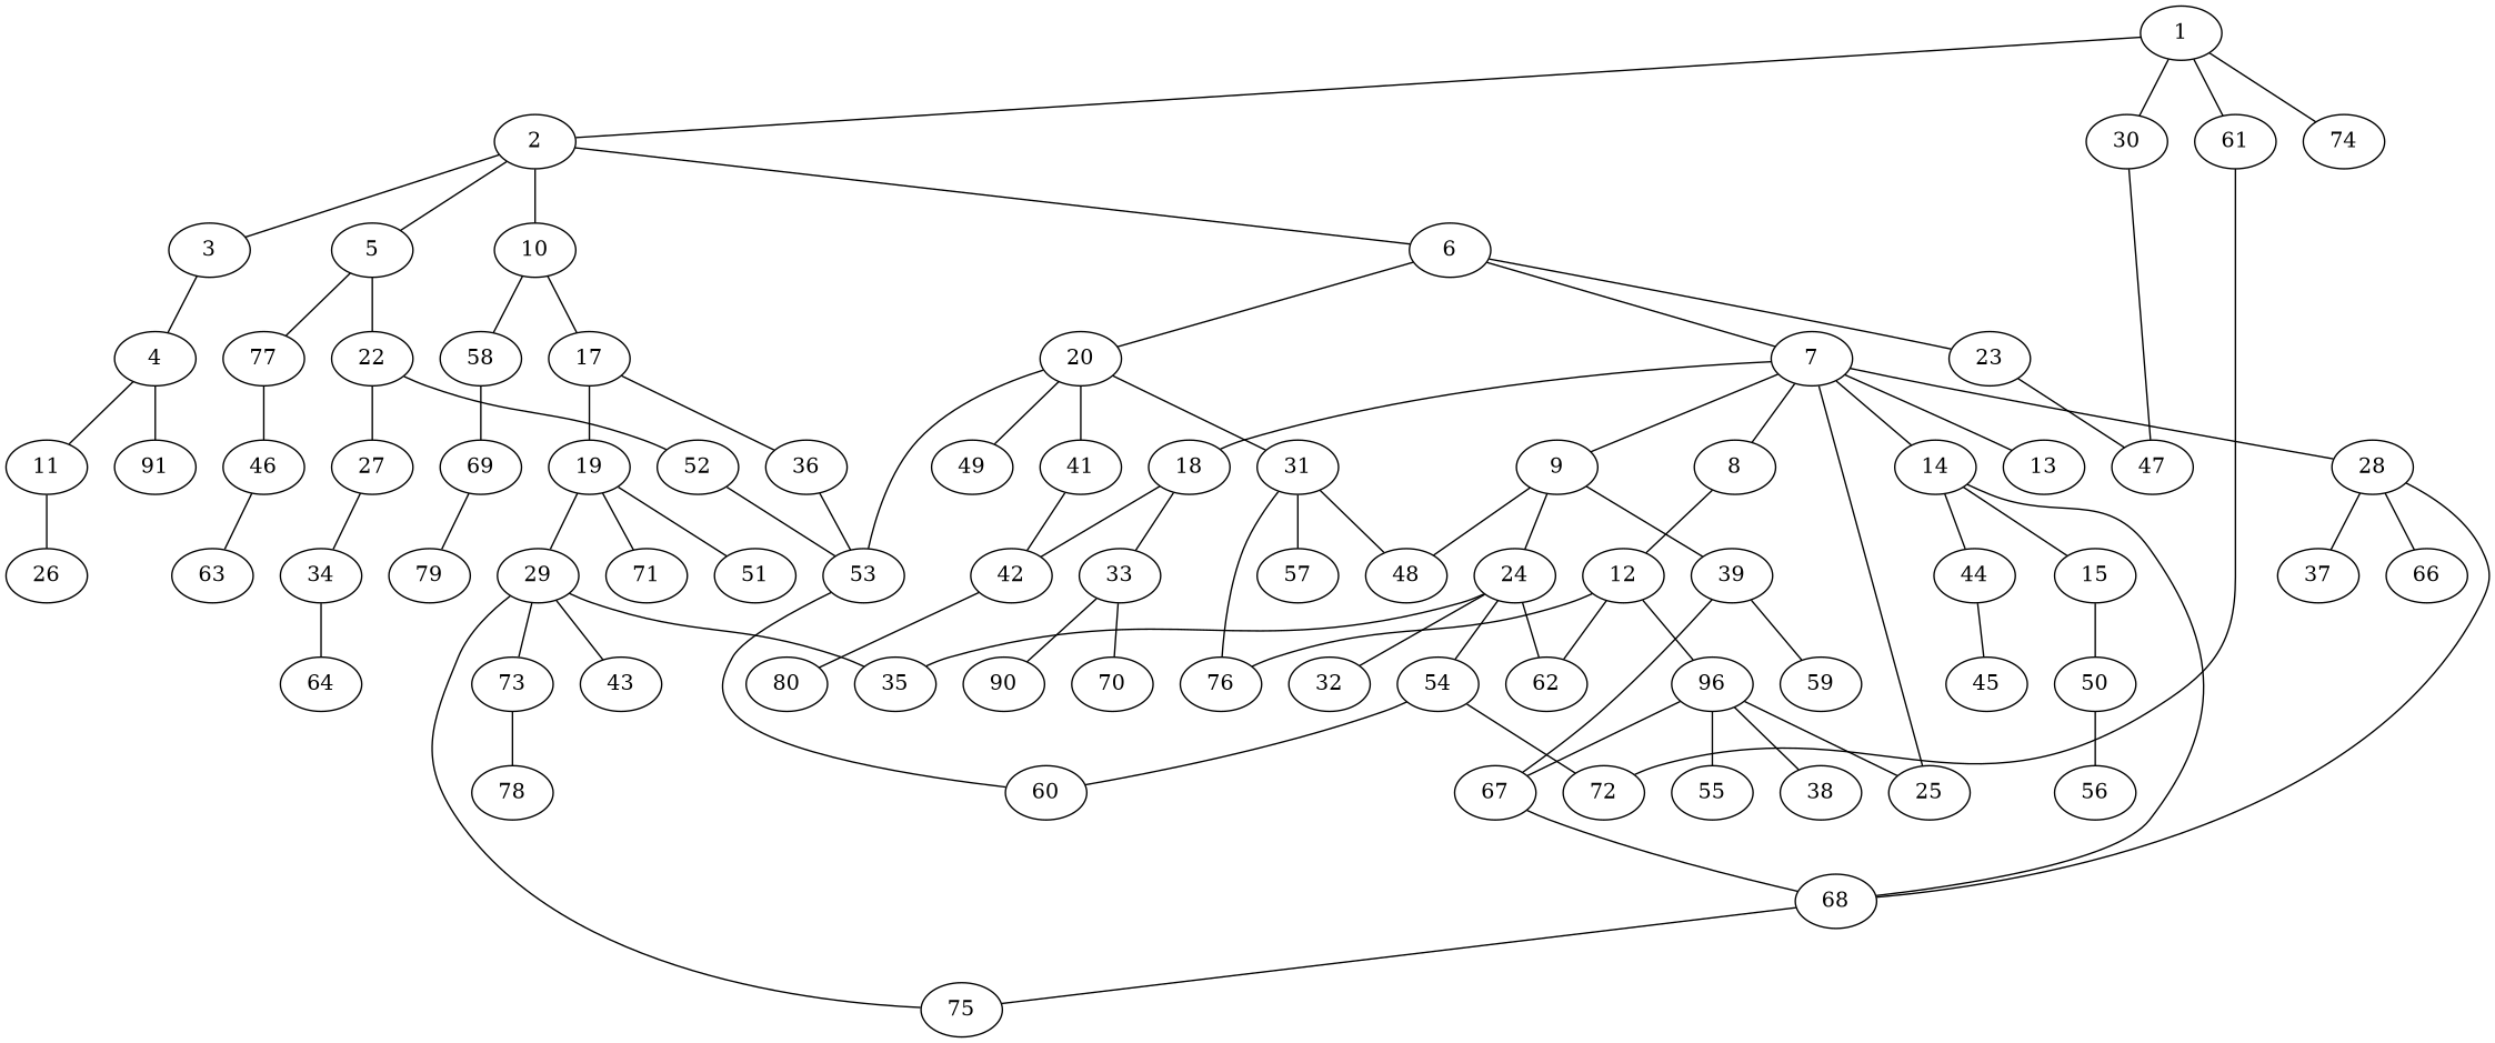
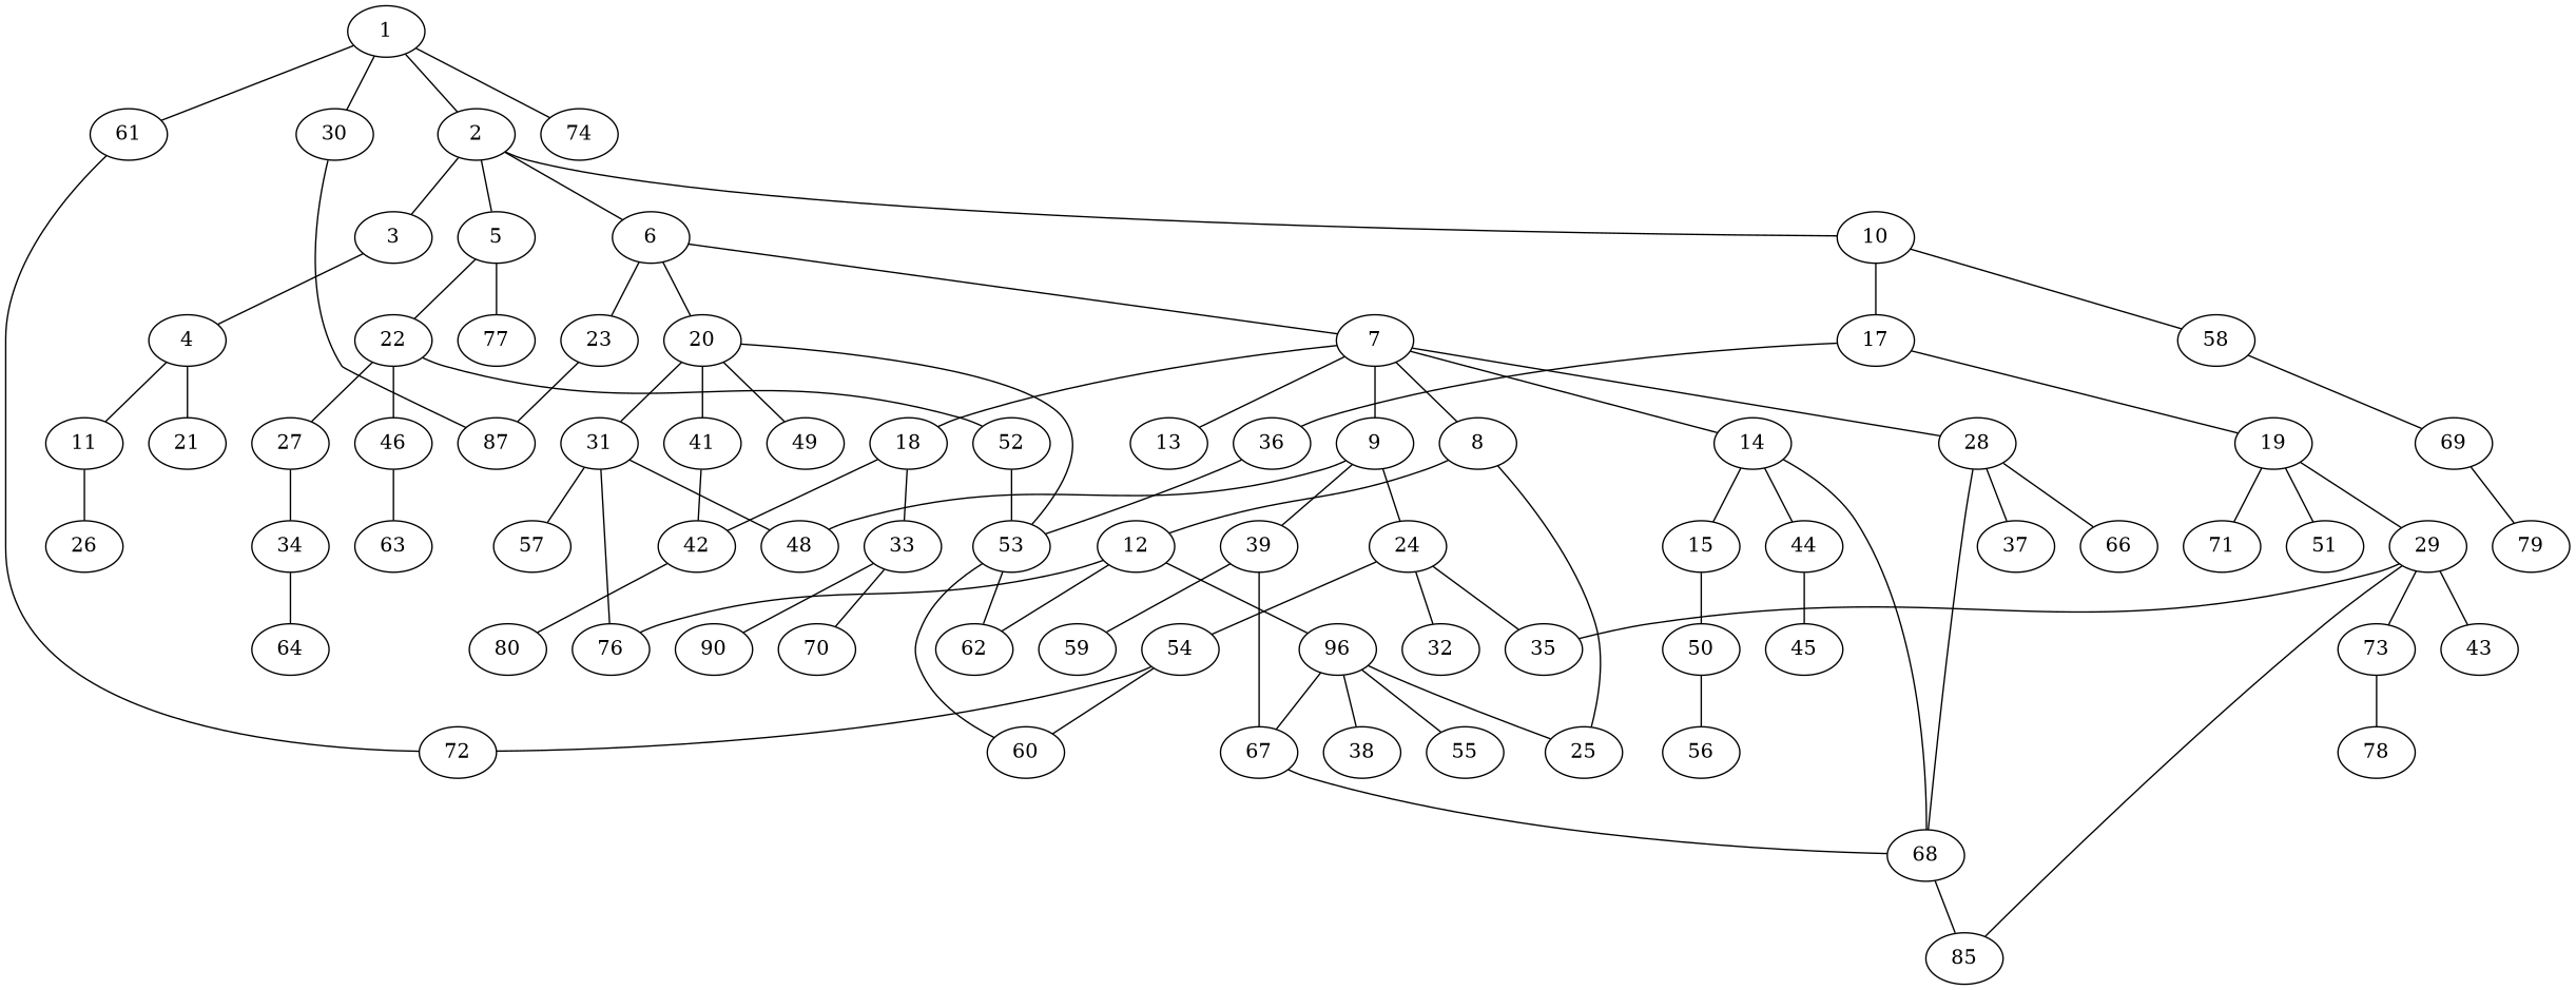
  graph {
    1
    2
    30
    61
    74
    3
    5
    6
    10
-   47
+   47 [label=87]
    72
    4
    22
    77
    7
    20
    23
    17
    58
    11
-   21 [label=91]
+   21
    27
    46
    52
    8
    9
    13
    14
    18
    25
    28
    31
    41
    49
    53
    19
    36
    69
    26
    34
    63
    12
    24
    39
    48
    15
    44
    68
    33
    42
    37
    66
    76
    57
    62
    60
    n57 [label=96]
    32
    35
    54
    67
    59
    50
    45
-   75
+   75 [label=85]
    n66 [label=90]
    70
    80
    38
    55
    29
    51
    71
    79
    56
    43
    73
    78
    64
    1 -- 2
    1 -- 30
    1 -- 61
    1 -- 74
    2 -- 3
    2 -- 5
    2 -- 6
    2 -- 10
    30 -- 47
    61 -- 72
    3 -- 4
    5 -- 22
    5 -- 77
    6 -- 7
    6 -- 20
    6 -- 23
    10 -- 17
    10 -- 58
    4 -- 11
    4 -- 21
    22 -- 27
-   77 -- 46
+   22 -- 46
    22 -- 52
    7 -- 8
    7 -- 9
    7 -- 13
    7 -- 14
    7 -- 18
-   7 -- 25
+   8 -- 25
    7 -- 28
    20 -- 31
    20 -- 41
    20 -- 49
    20 -- 53
    23 -- 47
    17 -- 19
    17 -- 36
    58 -- 69
    11 -- 26
    27 -- 34
    46 -- 63
    52 -- 53
    8 -- 12
    9 -- 24
    9 -- 39
    9 -- 48
    14 -- 15
    14 -- 44
    14 -- 68
    18 -- 33
    18 -- 42
    28 -- 68
    28 -- 37
    28 -- 66
    31 -- 48
    31 -- 76
    31 -- 57
    41 -- 42
-   24 -- 62
+   53 -- 62
    53 -- 60
    19 -- 29
    19 -- 51
    19 -- 71
    36 -- 53
    69 -- 79
    34 -- 64
    12 -- 76
    12 -- 62
    12 -- n57
    24 -- 32
    24 -- 35
    24 -- 54
    39 -- 67
    39 -- 59
    15 -- 50
    44 -- 45
    68 -- 75
    33 -- n66
    33 -- 70
    42 -- 80
    n57 -- 25
    n57 -- 67
    n57 -- 38
    n57 -- 55
    54 -- 72
    54 -- 60
    67 -- 68
    50 -- 56
    29 -- 35
    29 -- 75
    29 -- 43
    29 -- 73
    73 -- 78
  }
